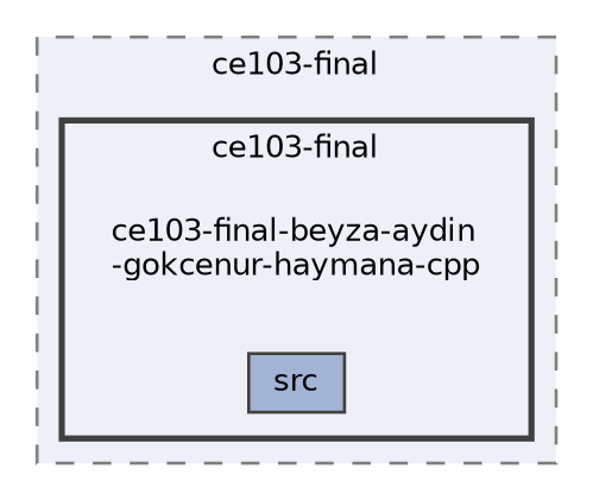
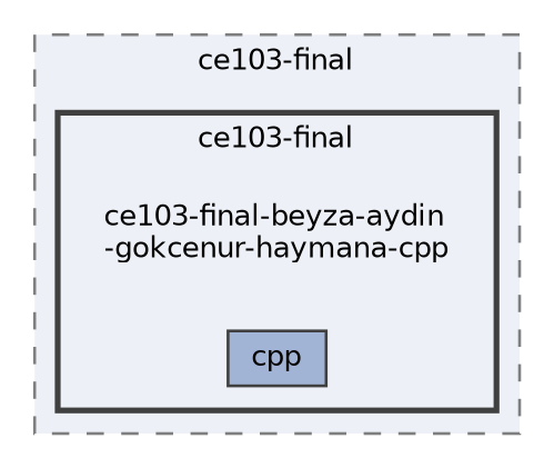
  digraph {
    compound=true
    rankdir=LR
    node [fontname=Helvetica fontsize=10]
    n1 [height=0.2 label="ce103-final-beyza-aydin\l-gokcenur-haymana-cpp" shape=plaintext width=0.4]
-   n2 [color=grey25 fillcolor="#a2b4d6" height=0.2 label=src shape=box style=filled width=0.4]
+   n2 [color=grey25 fillcolor="#a2b4d6" height=0.2 label=cpp shape=box style=filled width=0.4]
    subgraph cluster_1 {
      bgcolor="#edf0f7"
      fontname=Helvetica
      fontsize=10
      label="ce103-final"
      pencolor=grey50
      style="filled,dashed"
      subgraph cluster_2 {
        bgcolor="#edf0f7"
        fontname=Helvetica
        fontsize=10
        pencolor=grey25
        style="filled,bold"
        n1
        n2
      }
    }
  }
